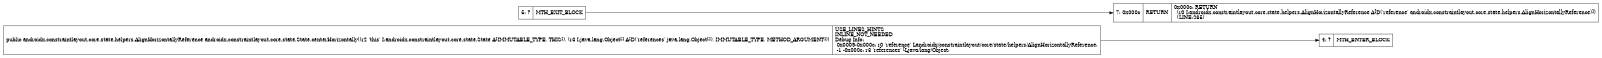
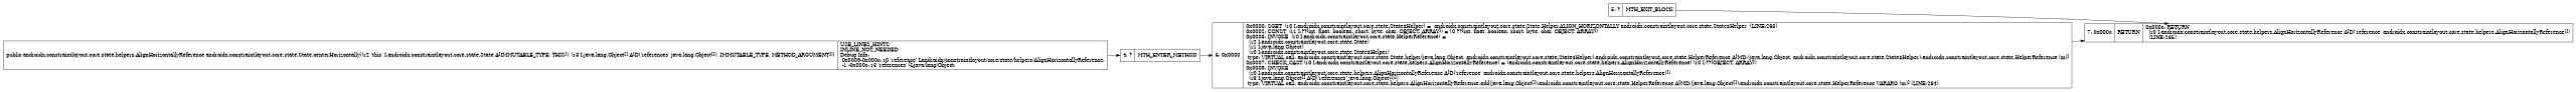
  digraph {
    rankdir=LR
    node [shape=record]
-   n1 [label="{4\:\ ?|MTH_ENTER_BLOCK\l}"]
+   n1 [label="{4\:\ ?|MTH_ENTER_METHOD\l}"]
+   n2 [label="{6\:\ 0x0000|0x0000: SGET  (r0 I:androidx.constraintlayout.core.state.State$Helper) =  androidx.constraintlayout.core.state.State.Helper.ALIGN_HORIZONTALLY androidx.constraintlayout.core.state.State$Helper  (LINE:263)\l0x0002: CONST  (r1 I:??[int, float, boolean, short, byte, char, OBJECT, ARRAY]) = (0 ??[int, float, boolean, short, byte, char, OBJECT, ARRAY]) \l0x0003: INVOKE  (r0 I:androidx.constraintlayout.core.state.HelperReference) = \l  (r2 I:androidx.constraintlayout.core.state.State)\l  (r1 I:java.lang.Object)\l  (r0 I:androidx.constraintlayout.core.state.State$Helper)\l type: VIRTUAL call: androidx.constraintlayout.core.state.State.helper(java.lang.Object, androidx.constraintlayout.core.state.State$Helper):androidx.constraintlayout.core.state.HelperReference A[MD:(java.lang.Object, androidx.constraintlayout.core.state.State$Helper):androidx.constraintlayout.core.state.HelperReference (m)]\l0x0007: CHECK_CAST (r0 I:androidx.constraintlayout.core.state.helpers.AlignHorizontallyReference) = (androidx.constraintlayout.core.state.helpers.AlignHorizontallyReference) (r0 I:??[OBJECT, ARRAY]) \l0x0009: INVOKE  \l  (r0 I:androidx.constraintlayout.core.state.helpers.AlignHorizontallyReference A[D('reference' androidx.constraintlayout.core.state.helpers.AlignHorizontallyReference)])\l  (r3 I:java.lang.Object[] A[D('references' java.lang.Object[])])\l type: VIRTUAL call: androidx.constraintlayout.core.state.helpers.AlignHorizontallyReference.add(java.lang.Object[]):androidx.constraintlayout.core.state.HelperReference A[MD:(java.lang.Object[]):androidx.constraintlayout.core.state.HelperReference VARARG (m)] (LINE:264)\l}"]
    n3 [label="{7\:\ 0x000c|RETURN\l|0x000c: RETURN  \l  (r0 I:androidx.constraintlayout.core.state.helpers.AlignHorizontallyReference A[D('reference' androidx.constraintlayout.core.state.helpers.AlignHorizontallyReference)])\l  (LINE:265)\l}"]
    n4 [label="{5\:\ ?|MTH_EXIT_BLOCK\l}"]
    n5 [label="{public androidx.constraintlayout.core.state.helpers.AlignHorizontallyReference androidx.constraintlayout.core.state.State.centerHorizontally((r2 'this' I:androidx.constraintlayout.core.state.State A[IMMUTABLE_TYPE, THIS]), (r3 I:java.lang.Object[] A[D('references' java.lang.Object[]), IMMUTABLE_TYPE, METHOD_ARGUMENT]))  | USE_LINES_HINTS\lINLINE_NOT_NEEDED\lDebug Info:\l  0x0009\-0x000c: r0 'reference' Landroidx\/constraintlayout\/core\/state\/helpers\/AlignHorizontallyReference;\l  \-1 \-0x000c: r3 'references' [Ljava\/lang\/Object;\l}"]
+   n1 -> n2
+   n2 -> n3
    n4 -> n3
    n5 -> n1
  }
